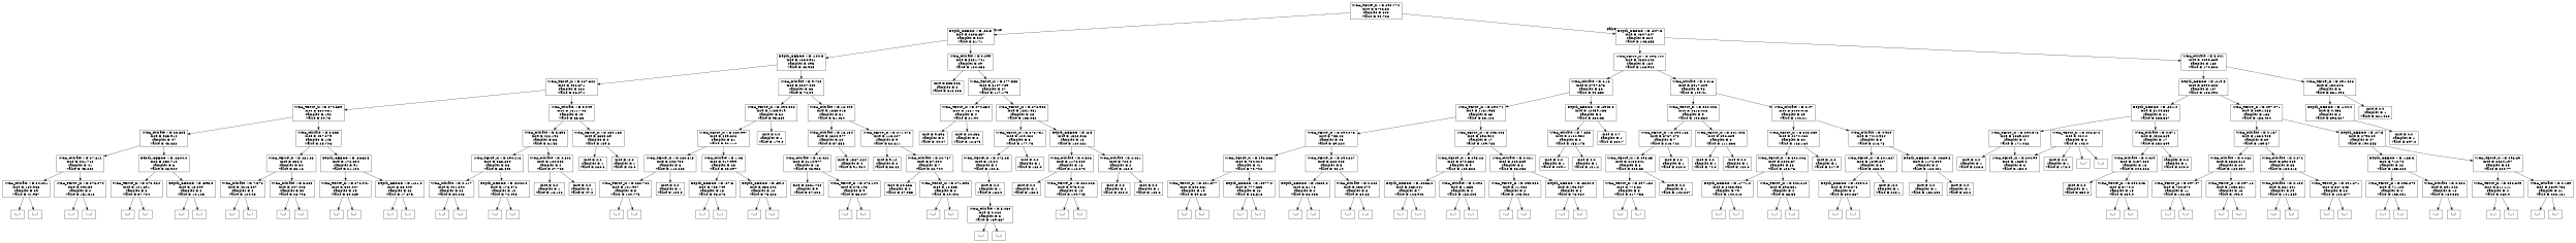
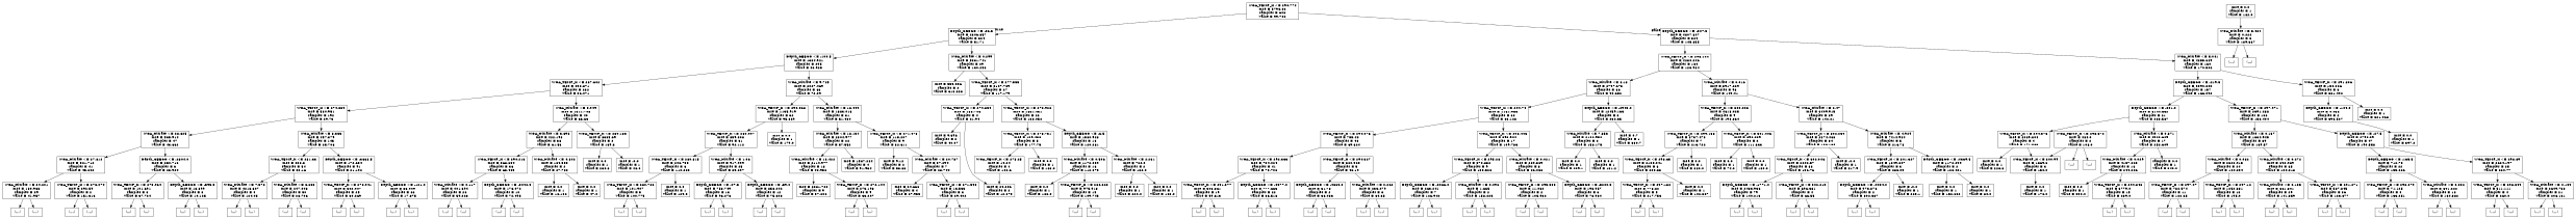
  digraph {
    node [shape=box]
    n1 [label="WOA_TEMP_K <= 290.774\nmse = 5796.88\nsamples = 648\nvalue = 99.708"]
    n2 [label="Depth_GEBCO <= -36.5\nmse = 2306.857\nsamples = 324\nvalue = 51.71"]
    n3 [label="Depth_GEBCO <= -507.5\nmse = 4807.847\nsamples = 324\nvalue = 145.855"]
    n4 [label="Depth_GEBCO <= -100.5\nmse = 1334.921\nsamples = 295\nvalue = 43.925"]
    n5 [label="WOA_Nitrate <= 0.299\nmse = 5331.741\nsamples = 29\nvalue = 130.256"]
    n6 [label="WOA_TEMP_K <= 296.144\nmse = 4280.246\nsamples = 164\nvalue = 123.984"]
    n7 [label="WOA_Nitrate <= 5.041\nmse = 4255.689\nsamples = 160\nvalue = 170.506"]
    n8 [label="WOA_TEMP_K <= 287.602\nmse = 858.871\nsamples = 232\nvalue = 36.071"]
    n9 [label="WOA_Nitrate <= 9.725\nmse = 2027.469\nsamples = 63\nvalue = 72.09"]
    n10 [label="mse = 555.556\nsamples = 2\nvalue = 313.333"]
    n11 [label="WOA_TEMP_K <= 277.555\nmse = 3107.789\nsamples = 27\nvalue = 117.179"]
    n12 [label="WOA_TEMP_K <= 274.339\nmse = 530.951\nsamples = 192\nvalue = 29.73"]
    n13 [label="WOA_Nitrate <= 5.949\nmse = 1311.708\nsamples = 40\nvalue = 66.63"]
    n14 [label="WOA_TEMP_K <= 290.568\nmse = 1135.919\nsamples = 32\nvalue = 95.889"]
    n15 [label="WOA_Nitrate <= 18.449\nmse = 1883.016\nsamples = 31\nvalue = 51.434"]
    n16 [label="WOA_Nitrate <= 28.825\nmse = 535.914\nsamples = 47\nvalue = 43.632"]
    n17 [label="WOA_Nitrate <= 8.333\nmse = 457.379\nsamples = 145\nvalue = 25.706"]
    n18 [label="WOA_Nitrate <= 3.696\nmse = 422.198\nsamples = 38\nvalue = 61.53"]
    n19 [label="WOA_TEMP_K <= 289.183\nmse = 8335.69\nsamples = 2\nvalue = 139.3"]
    n20 [label="WOA_Nitrate <= 27.812\nmse = 521.712\nsamples = 41\nvalue = 45.602"]
    n21 [label="Depth_GEBCO <= -2804.0\nmse = 250.716\nsamples = 6\nvalue = 23.924"]
    n22 [label="WOA_TEMP_K <= 281.33\nmse = 838.3\nsamples = 54\nvalue = 33.16"]
    n23 [label="Depth_GEBCO <= -3668.5\nmse = 172.654\nsamples = 91\nvalue = 21.192"]
    n24 [label="WOA_Nitrate <= 24.201\nmse = 130.968\nsamples = 39\nvalue = 41.957"]
    n25 [label="WOA_TEMP_K <= 273.074\nmse = 292.59\nsamples = 2\nvalue = 151.316"]
    n26 [label="WOA_TEMP_K <= 273.964\nmse = 101.691\nsamples = 3\nvalue = 37.724"]
    n27 [label="Depth_GEBCO <= -595.5\nmse = 18.899\nsamples = 3\nvalue = 10.125"]
    n28 [label="(...)"]
    n29 [label="(...)"]
    n30 [label="(...)"]
    n31 [label="(...)"]
    n32 [label="(...)"]
    n33 [label="(...)"]
    n34 [label="(...)"]
    n35 [label="(...)"]
    n36 [label="WOA_Nitrate <= 7.578\nmse = 4218.607\nsamples = 4\nvalue = 124.45"]
    n37 [label="WOA_Nitrate <= 3.633\nmse = 247.043\nsamples = 50\nvalue = 28.706"]
    n38 [label="WOA_TEMP_K <= 278.941\nmse = 302.907\nsamples = 25\nvalue = 30.269"]
    n39 [label="Depth_GEBCO <= -121.0\nmse = 83.949\nsamples = 66\nvalue = 17.875"]
    n40 [label="(...)"]
    n41 [label="(...)"]
    n42 [label="(...)"]
    n43 [label="(...)"]
    n44 [label="(...)"]
    n45 [label="(...)"]
    n46 [label="(...)"]
    n47 [label="(...)"]
    n48 [label="WOA_TEMP_K <= 290.213\nmse = 368.634\nsamples = 36\nvalue = 63.405"]
    n49 [label="WOA_Nitrate <= 4.842\nmse = 184.553\nsamples = 2\nvalue = 27.788"]
    n50 [label="mse = 0.0\nsamples = 1\nvalue = 230.6"]
    n51 [label="mse = -0.0\nsamples = 1\nvalue = 48.0"]
    n52 [label="WOA_Nitrate <= 0.117\nmse = 401.694\nsamples = 26\nvalue = 59.228"]
    n53 [label="Depth_GEBCO <= -5042.5\nmse = 176.072\nsamples = 10\nvalue = 72.495"]
    n54 [label="mse = 0.0\nsamples = 1\nvalue = 18.182"]
    n55 [label="mse = 0.0\nsamples = 1\nvalue = 47.0"]
    n56 [label="(...)"]
    n57 [label="(...)"]
    n58 [label="(...)"]
    n59 [label="(...)"]
    n60 [label="WOA_TEMP_K <= 280.997\nmse = 859.308\nsamples = 31\nvalue = 92.112"]
    n61 [label="mse = 0.0\nsamples = 1\nvalue = 179.0"]
    n62 [label="WOA_Nitrate <= 18.134\nmse = 2304.977\nsamples = 22\nvalue = 57.552"]
    n63 [label="WOA_TEMP_K <= 271.478\nmse = 115.207\nsamples = 9\nvalue = 32.611"]
    n64 [label="WOA_TEMP_K <= 280.815\nmse = 248.755\nsamples = 6\nvalue = 110.283"]
    n65 [label="WOA_Nitrate <= 1.06\nmse = 917.999\nsamples = 25\nvalue = 85.297"]
    n66 [label="WOA_TEMP_K <= 280.726\nmse = 101.907\nsamples = 5\nvalue = 100.775"]
    n67 [label="mse = 0.0\nsamples = 1\nvalue = 129.3"]
    n68 [label="Depth_GEBCO <= -47.5\nmse = 758.749\nsamples = 13\nvalue = 96.278"]
    n69 [label="Depth_GEBCO <= -59.0\nmse = 858.242\nsamples = 12\nvalue = 75.608"]
    n70 [label="(...)"]
    n71 [label="(...)"]
    n72 [label="(...)"]
    n73 [label="(...)"]
    n74 [label="(...)"]
    n75 [label="(...)"]
    n76 [label="WOA_Nitrate <= 13.422\nmse = 2114.977\nsamples = 18\nvalue = 48.956"]
    n77 [label="mse = 1587.284\nsamples = 4\nvalue = 91.934"]
    n78 [label="mse = 9.12\nsamples = 2\nvalue = 53.88"]
    n79 [label="WOA_Nitrate <= 20.787\nmse = 37.294\nsamples = 7\nvalue = 28.744"]
    n80 [label="mse = 2881.728\nsamples = 9\nvalue = 57.206"]
    n81 [label="WOA_TEMP_K <= 272.144\nmse = 273.198\nsamples = 9\nvalue = 33.207"]
    n82 [label="(...)"]
    n83 [label="(...)"]
    n84 [label="mse = 64.666\nsamples = 4\nvalue = 27.955"]
    n85 [label="WOA_TEMP_K <= 271.598\nmse = 13.533\nsamples = 3\nvalue = 29.402"]
    n86 [label="(...)"]
    n87 [label="(...)"]
    n88 [label="WOA_TEMP_K <= 274.854\nmse = 183.746\nsamples = 4\nvalue = 21.94"]
    n89 [label="WOA_TEMP_K <= 278.928\nmse = 1831.431\nsamples = 23\nvalue = 133.052"]
    n90 [label="mse = 9.696\nsamples = 2\nvalue = 40.07"]
    n91 [label="mse = 24.256\nsamples = 2\nvalue = 12.875"]
    n92 [label="WOA_TEMP_K <= 278.731\nmse = 139.438\nsamples = 5\nvalue = 177.75"]
    n93 [label="Depth_GEBCO <= -6.5\nmse = 1580.928\nsamples = 18\nvalue = 120.281"]
    n94 [label="WOA_TEMP_K <= 278.25\nmse = 14.24\nsamples = 4\nvalue = 186.6"]
    n95 [label="mse = 0.0\nsamples = 1\nvalue = 163.0"]
    n96 [label="WOA_Nitrate <= 0.506\nmse = 1172.039\nsamples = 16\nvalue = 112.875"]
    n97 [label="WOA_Nitrate <= 2.231\nmse = 722.0\nsamples = 2\nvalue = 182.0"]
    n98 [label="mse = 0.0\nsamples = 1\nvalue = 182.0"]
    n99 [label="WOA_Nitrate <= 5.484\nmse = 0.222\nsamples = 3\nvalue = 189.667"]
    n100 [label="(...)"]
    n101 [label="(...)"]
    n102 [label="mse = 0.0\nsamples = 1\nvalue = 188.0"]
    n103 [label="WOA_TEMP_K <= 286.623\nmse = 975.918\nsamples = 15\nvalue = 109.745"]
    n104 [label="mse = 0.0\nsamples = 1\nvalue = 220.0"]
    n105 [label="mse = 0.0\nsamples = 1\nvalue = 163.0"]
    n106 [label="(...)"]
    n107 [label="(...)"]
    n108 [label="WOA_Nitrate <= 6.18\nmse = 2797.673\nsamples = 66\nvalue = 90.652"]
    n109 [label="WOA_Nitrate <= 0.016\nmse = 3917.229\nsamples = 98\nvalue = 149.41"]
    n110 [label="Depth_GEBCO <= -219.5\nmse = 3390.803\nsamples = 157\nvalue = 166.092"]
    n111 [label="WOA_TEMP_K <= 291.806\nmse = 150.886\nsamples = 3\nvalue = 381.492"]
    n112 [label="WOA_TEMP_K <= 294.74\nmse = 1161.965\nsamples = 63\nvalue = 83.128"]
    n113 [label="Depth_GEBCO <= -2943.0\nmse = 12459.163\nsamples = 3\nvalue = 232.35"]
    n114 [label="WOA_TEMP_K <= 300.003\nmse = 4618.025\nsamples = 9\nvalue = 198.364"]
    n115 [label="WOA_Nitrate <= 2.47\nmse = 3409.915\nsamples = 89\nvalue = 142.21"]
    n116 [label="WOA_TEMP_K <= 294.076\nmse = 755.43\nsamples = 46\nvalue = 69.624"]
    n117 [label="WOA_TEMP_K <= 295.445\nmse = 893.904\nsamples = 17\nvalue = 109.783"]
    n118 [label="WOA_Nitrate <= 7.353\nmse = 2182.952\nsamples = 2\nvalue = 158.175"]
    n119 [label="mse = 0.7\nsamples = 1\nvalue = 380.7"]
    n120 [label="WOA_TEMP_K <= 292.333\nmse = 734.024\nsamples = 41\nvalue = 73.706"]
    n121 [label="WOA_TEMP_K <= 294.327\nmse = 320.925\nsamples = 5\nvalue = 48.19"]
    n122 [label="WOA_TEMP_K <= 295.28\nmse = 370.832\nsamples = 9\nvalue = 133.528"]
    n123 [label="WOA_Nitrate <= 0.021\nmse = 289.369\nsamples = 8\nvalue = 86.038"]
    n124 [label="WOA_TEMP_K <= 291.377\nmse = 306.861\nsamples = 19\nvalue = 59.613"]
    n125 [label="Depth_GEBCO <= -4577.0\nmse = 777.665\nsamples = 22\nvalue = 86.518"]
    n126 [label="Depth_GEBCO <= -4365.0\nmse = 51.78\nsamples = 2\nvalue = 36.433"]
    n127 [label="WOA_Nitrate <= 0.262\nmse = 233.279\nsamples = 3\nvalue = 64.65"]
    n128 [label="(...)"]
    n129 [label="(...)"]
    n130 [label="(...)"]
    n131 [label="(...)"]
    n132 [label="(...)"]
    n133 [label="(...)"]
    n134 [label="(...)"]
    n135 [label="(...)"]
    n136 [label="Depth_GEBCO <= -3086.0\nmse = 263.241\nsamples = 7\nvalue = 126.942"]
    n137 [label="WOA_Nitrate <= 0.096\nmse = 1.665\nsamples = 2\nvalue = 158.225"]
    n138 [label="WOA_TEMP_K <= 295.583\nmse = 11.032\nsamples = 2\nvalue = 105.932"]
    n139 [label="Depth_GEBCO <= -5200.5\nmse = 196.957\nsamples = 6\nvalue = 78.934"]
    n140 [label="(...)"]
    n141 [label="(...)"]
    n142 [label="(...)"]
    n143 [label="(...)"]
    n144 [label="(...)"]
    n145 [label="(...)"]
    n146 [label="(...)"]
    n147 [label="(...)"]
    n148 [label="mse = 0.0\nsamples = 1\nvalue = 239.1"]
    n149 [label="mse = 0.0\nsamples = 1\nvalue = 131.2"]
    n150 [label="WOA_TEMP_K <= 299.135\nmse = 3737.473\nsamples = 7\nvalue = 213.722"]
    n151 [label="WOA_TEMP_K <= 301.406\nmse = 696.889\nsamples = 2\nvalue = 111.333"]
    n152 [label="WOA_TEMP_K <= 302.239\nmse = 2874.468\nsamples = 84\nvalue = 138.164"]
    n153 [label="WOA_Nitrate <= 4.929\nmse = 7414.984\nsamples = 5\nvalue = 216.78"]
    n154 [label="WOA_TEMP_K <= 298.65\nmse = 2135.041\nsamples = 6\nvalue = 203.33"]
    n155 [label="mse = 0.0\nsamples = 1\nvalue = 380.0"]
    n156 [label="mse = 0.0\nsamples = 1\nvalue = 74.0"]
    n157 [label="mse = 0.0\nsamples = 1\nvalue = 130.0"]
    n158 [label="WOA_TEMP_K <= 297.182\nmse = 775.82\nsamples = 5\nvalue = 217.753"]
    n159 [label="mse = 0.0\nsamples = 1\nvalue = 102.367"]
    n160 [label="(...)"]
    n161 [label="(...)"]
    n162 [label="WOA_TEMP_K <= 302.046\nmse = 2642.57\nsamples = 83\nvalue = 136.76"]
    n163 [label="mse = -0.0\nsamples = 1\nvalue = 317.9"]
    n164 [label="WOA_TEMP_K <= 301.327\nmse = 1849.807\nsamples = 3\nvalue = 283.05"]
    n165 [label="Depth_GEBCO <= -4369.5\nmse = 1172.299\nsamples = 2\nvalue = 128.421"]
    n166 [label="Depth_GEBCO <= -1771.0\nmse = 2483.936\nsamples = 79\nvalue = 140.213"]
    n167 [label="WOA_TEMP_K <= 302.215\nmse = 696.361\nsamples = 4\nvalue = 66.55"]
    n168 [label="(...)"]
    n169 [label="(...)"]
    n170 [label="(...)"]
    n171 [label="(...)"]
    n172 [label="Depth_GEBCO <= -4054.0\nmse = 973.876\nsamples = 2\nvalue = 302.367"]
    n173 [label="mse = -0.0\nsamples = 1\nvalue = 225.1"]
    n174 [label="mse = 0.0\nsamples = 1\nvalue = 152.632"]
    n175 [label="mse = 0.0\nsamples = 1\nvalue = 80.0"]
    n176 [label="(...)"]
    n177 [label="(...)"]
    n178 [label="Depth_GEBCO <= -301.0\nmse = 5144.632\nsamples = 21\nvalue = 233.587"]
    n179 [label="WOA_TEMP_K <= 297.971\nmse = 2391.288\nsamples = 136\nvalue = 156.404"]
    n180 [label="Depth_GEBCO <= -104.0\nmse = 0.453\nsamples = 2\nvalue = 396.527"]
    n181 [label="mse = 0.0\nsamples = 1\nvalue = 321.468"]
    n182 [label="WOA_TEMP_K <= 294.376\nmse = 2089.804\nsamples = 4\nvalue = 171.086"]
    n183 [label="WOA_Nitrate <= 0.371\nmse = 4523.629\nsamples = 17\nvalue = 252.609"]
    n184 [label="WOA_Nitrate <= 0.137\nmse = 1334.945\nsamples = 89\nvalue = 139.57"]
    n185 [label="Depth_GEBCO <= -27.5\nmse = 2793.09\nsamples = 47\nvalue = 190.558"]
    n186 [label="mse = 0.0\nsamples = 1\nvalue = 223.8"]
    n187 [label="WOA_TEMP_K <= 300.99\nmse = 1369.6\nsamples = 3\nvalue = 150.0"]
    n188 [label="WOA_Nitrate <= 0.029\nmse = 4157.823\nsamples = 16\nvalue = 244.286"]
    n189 [label="samples = 0.0\nsamples = 1\nvalue = 340.0"]
    n190 [label="mse = 0.0\nsamples = 1\nvalue = 178.0"]
    n191 [label="WOA_TEMP_K <= 298.572\nmse = 484.0\nsamples = 2\nvalue = 108.0"]
    n192 [label="(...)"]
    n193 [label="(...)"]
    n194 [label="mse = 0.0\nsamples = 1\nvalue = 350.0"]
    n195 [label="WOA_TEMP_K <= 294.848\nmse = 3779.0\nsamples = 15\nvalue = 239.0"]
    n196 [label="(...)"]
    n197 [label="(...)"]
    n198 [label="WOA_Nitrate <= 0.082\nmse = 2328.915\nsamples = 24\nvalue = 164.854"]
    n199 [label="WOA_Nitrate <= 0.272\nmse = 692.989\nsamples = 65\nvalue = 130.818"]
    n200 [label="Depth_GEBCO <= -165.5\nmse = 712.73\nsamples = 22\nvalue = 155.626"]
    n201 [label="WOA_TEMP_K <= 298.89\nmse = 2624.197\nsamples = 25\nvalue = 220.77"]
    n202 [label="WOA_TEMP_K <= 297.47\nmse = 782.574\nsamples = 11\nvalue = 122.65"]
    n203 [label="WOA_TEMP_K <= 297.12\nmse = 1252.381\nsamples = 13\nvalue = 195.0"]
    n204 [label="WOA_Nitrate <= 0.155\nmse = 661.801\nsamples = 29\nvalue = 141.359"]
    n205 [label="WOA_TEMP_K <= 291.271\nmse = 587.845\nsamples = 36\nvalue = 123.677"]
    n206 [label="(...)"]
    n207 [label="(...)"]
    n208 [label="(...)"]
    n209 [label="(...)"]
    n210 [label="(...)"]
    n211 [label="(...)"]
    n212 [label="(...)"]
    n213 [label="(...)"]
    n214 [label="WOA_TEMP_K <= 298.879\nmse = 71.125\nsamples = 4\nvalue = 133.251"]
    n215 [label="WOA_Nitrate <= 0.332\nmse = 691.222\nsamples = 18\nvalue = 164.382"]
    n216 [label="WOA_TEMP_K <= 298.349\nmse = 511.111\nsamples = 4\nvalue = 260.0"]
    n217 [label="WOA_Nitrate <= 0.159\nmse = 2649.733\nsamples = 21\nvalue = 208.161"]
    n218 [label="(...)"]
    n219 [label="(...)"]
    n220 [label="(...)"]
    n221 [label="(...)"]
    n222 [label="(...)"]
    n223 [label="(...)"]
    n224 [label="(...)"]
    n225 [label="(...)"]
    n226 [label="mse = 0.0\nsamples = 1\nvalue = 397.2"]
    n1 -> n2 [headlabel=True labelangle=45 labeldistance=2.5]
    n1 -> n3 [headlabel=False labelangle=-45 labeldistance=2.5]
    n2 -> n4
    n2 -> n5
    n3 -> n6
    n3 -> n7
    n4 -> n8
    n4 -> n9
    n5 -> n10
    n5 -> n11
    n6 -> n108
    n6 -> n109
    n7 -> n110
    n7 -> n111
    n8 -> n12
    n8 -> n13
    n9 -> n14
    n9 -> n15
    n11 -> n88
    n11 -> n89
    n12 -> n16
    n12 -> n17
    n13 -> n18
    n13 -> n19
    n14 -> n60
    n14 -> n61
    n15 -> n62
    n15 -> n63
    n16 -> n20
    n16 -> n21
    n17 -> n22
    n17 -> n23
    n18 -> n48
    n18 -> n49
    n19 -> n50
    n19 -> n51
    n20 -> n24
    n20 -> n25
    n21 -> n26
    n21 -> n27
    n22 -> n36
    n22 -> n37
    n23 -> n38
    n23 -> n39
    n24 -> n28
    n24 -> n29
    n25 -> n30
    n25 -> n31
    n26 -> n32
    n26 -> n33
    n27 -> n34
    n27 -> n35
    n36 -> n40
    n36 -> n41
    n37 -> n42
    n37 -> n43
    n38 -> n44
    n38 -> n45
    n39 -> n46
    n39 -> n47
    n48 -> n52
    n48 -> n53
    n49 -> n54
    n49 -> n55
    n52 -> n56
    n52 -> n57
    n53 -> n58
    n53 -> n59
    n60 -> n64
    n60 -> n65
    n62 -> n76
    n62 -> n77
    n63 -> n78
    n63 -> n79
    n64 -> n66
    n64 -> n67
    n65 -> n68
    n65 -> n69
    n66 -> n70
    n66 -> n71
    n68 -> n72
    n68 -> n73
    n69 -> n74
    n69 -> n75
    n76 -> n80
    n76 -> n81
    n79 -> n84
    n79 -> n85
    n81 -> n82
    n81 -> n83
    n85 -> n86
    n85 -> n87
    n88 -> n90
    n88 -> n91
    n89 -> n92
    n89 -> n93
    n92 -> n94
    n92 -> n95
    n93 -> n96
    n93 -> n97
-   n94 -> n98
+   n94 -> n91
    n96 -> n102
    n96 -> n103
    n97 -> n104
    n97 -> n105
    n98 -> n99
    n99 -> n100
    n99 -> n101
    n103 -> n106
    n103 -> n107
    n108 -> n112
    n108 -> n113
    n109 -> n114
    n109 -> n115
    n110 -> n178
    n110 -> n179
    n111 -> n180
    n111 -> n181
    n112 -> n116
    n112 -> n117
    n113 -> n118
    n113 -> n119
    n114 -> n150
    n114 -> n151
    n115 -> n152
    n115 -> n153
    n116 -> n120
    n116 -> n121
    n117 -> n122
    n117 -> n123
    n118 -> n148
    n118 -> n149
    n120 -> n124
    n120 -> n125
    n121 -> n126
    n121 -> n127
    n122 -> n136
    n122 -> n137
    n123 -> n138
    n123 -> n139
    n124 -> n128
    n124 -> n129
    n125 -> n130
    n125 -> n131
    n126 -> n132
    n126 -> n133
    n127 -> n134
    n127 -> n135
    n136 -> n140
    n136 -> n141
    n137 -> n142
    n137 -> n143
    n138 -> n144
    n138 -> n145
    n139 -> n146
    n139 -> n147
    n150 -> n154
    n150 -> n155
    n151 -> n156
    n151 -> n157
    n152 -> n162
    n152 -> n163
    n153 -> n164
    n153 -> n165
    n154 -> n158
    n154 -> n159
    n158 -> n160
    n158 -> n161
    n162 -> n166
    n162 -> n167
    n164 -> n172
    n164 -> n173
    n165 -> n174
    n165 -> n175
    n166 -> n168
    n166 -> n169
    n167 -> n170
    n167 -> n171
    n172 -> n176
    n172 -> n177
    n178 -> n182
    n178 -> n183
    n179 -> n184
    n179 -> n185
    n180 -> n226
    n182 -> n186
    n182 -> n187
    n183 -> n188
    n183 -> n189
    n184 -> n198
    n184 -> n199
    n185 -> n200
    n185 -> n201
-   n191 -> n190
+   n187 -> n190
    n188 -> n194
    n188 -> n195
    n191 -> n187
    n191 -> n192
    n191 -> n193
    n195 -> n196
    n195 -> n197
    n198 -> n202
    n198 -> n203
    n199 -> n204
    n199 -> n205
    n200 -> n214
    n200 -> n215
    n201 -> n216
    n201 -> n217
    n202 -> n206
    n202 -> n207
    n203 -> n208
    n203 -> n209
    n204 -> n210
    n204 -> n211
    n205 -> n212
    n205 -> n213
    n214 -> n218
    n214 -> n219
    n215 -> n220
    n215 -> n221
    n216 -> n222
    n216 -> n223
    n217 -> n224
    n217 -> n225
  }
